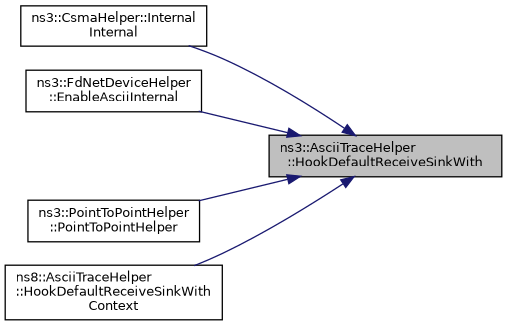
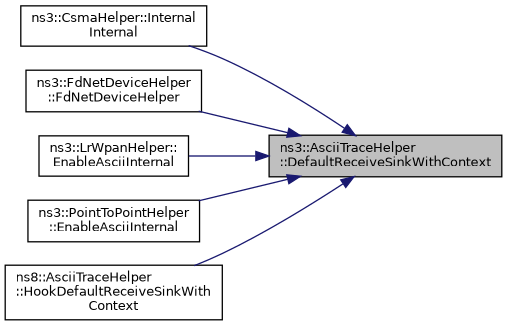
  digraph {
    rankdir=RL
    node [color=black fillcolor=white fontname=Helvetica fontsize=10 shape=record style=filled]
    edge [color=midnightblue dir=back fontname=Helvetica fontsize=10 labelfontname=Helvetica labelfontsize=10 style=solid]
-   n1 [fillcolor=grey75 fontcolor=black height=0.2 label="ns3::AsciiTraceHelper\l::HookDefaultReceiveSinkWith" width=0.4]
+   n1 [fillcolor=grey75 fontcolor=black height=0.2 label="ns3::AsciiTraceHelper\l::DefaultReceiveSinkWithContext" width=0.4]
    n2 [height=0.2 label="ns3::CsmaHelper::Internal\lInternal" width=0.4]
-   n3 [height=0.2 label="ns3::FdNetDeviceHelper\l::EnableAsciiInternal" width=0.4]
-   n5 [height=0.2 label="ns3::PointToPointHelper\l::PointToPointHelper" width=0.4]
+   n3 [height=0.2 label="ns3::FdNetDeviceHelper\l::FdNetDeviceHelper" width=0.4]
+   n4 [height=0.2 label="ns3::LrWpanHelper::\lEnableAsciiInternal" width=0.4]
+   n5 [height=0.2 label="ns3::PointToPointHelper\l::EnableAsciiInternal" width=0.4]
    n6 [height=0.2 label="ns8::AsciiTraceHelper\l::HookDefaultReceiveSinkWith\lContext" width=0.4]
    n1 -> n2
    n1 -> n3
+   n1 -> n4
    n1 -> n5
    n1 -> n6
  }
